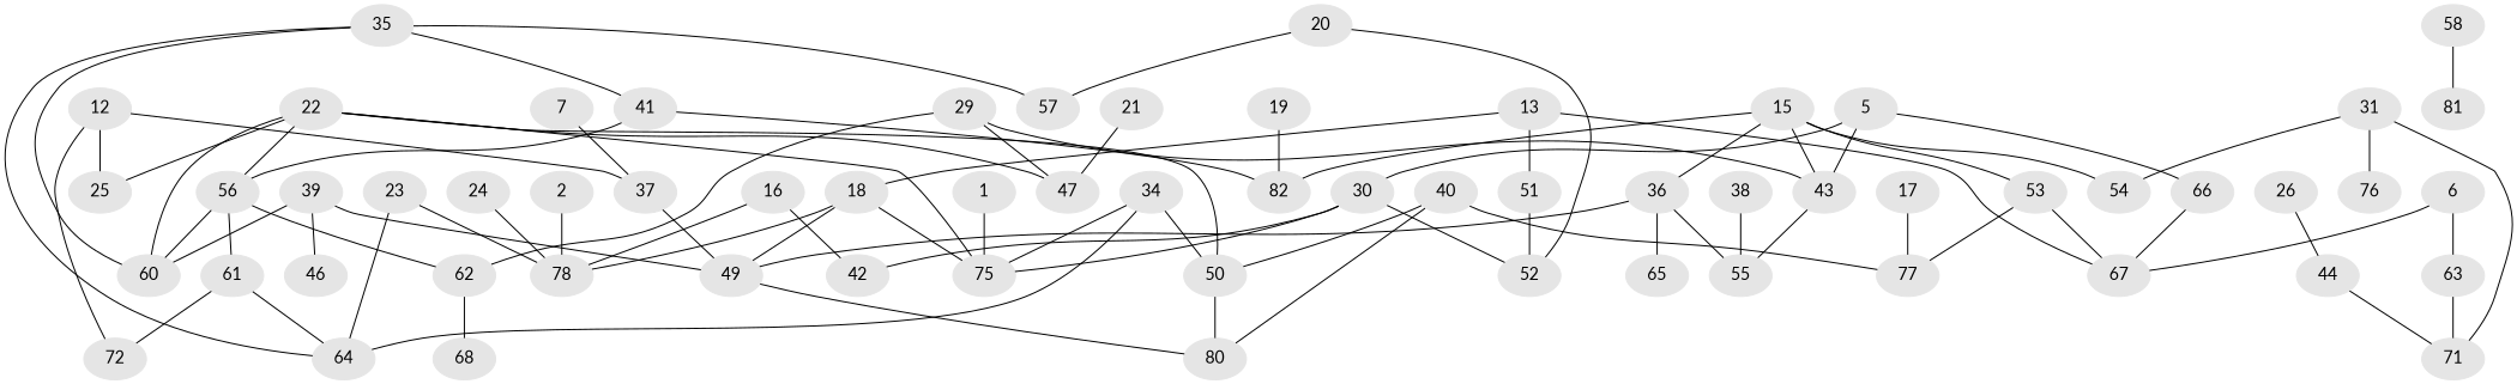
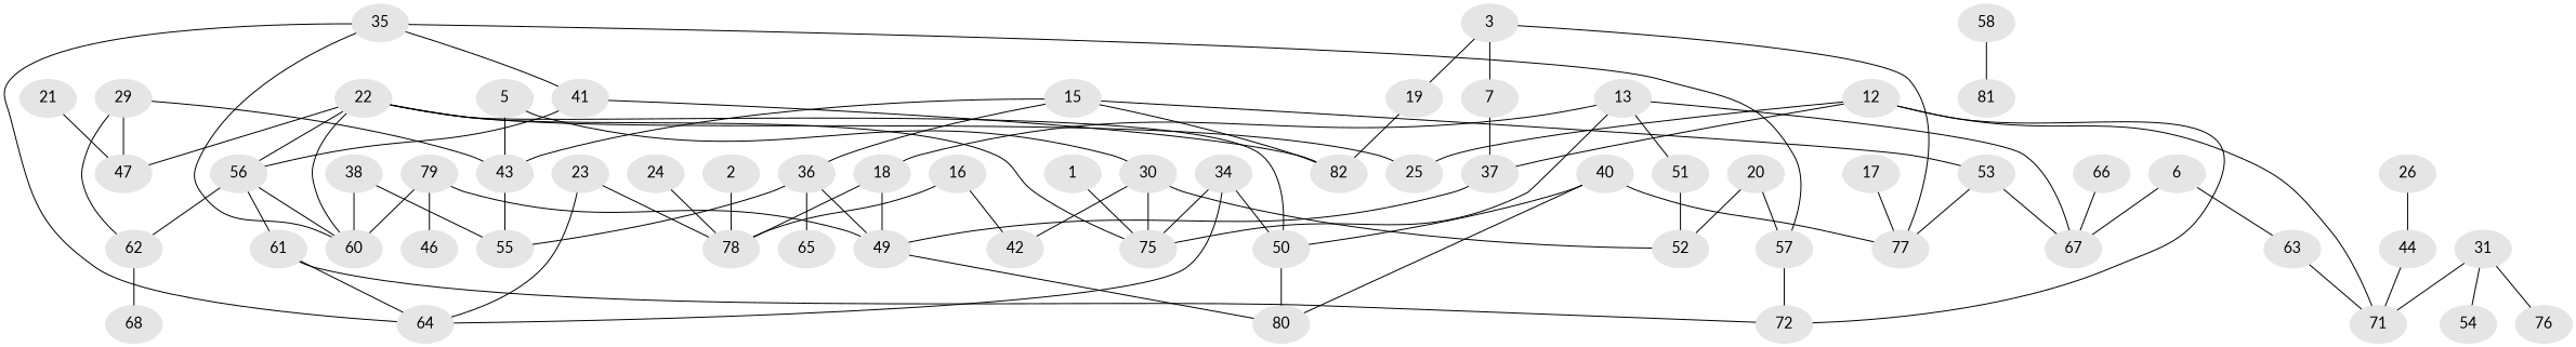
  graph {
    fontname=Lato
    node [color=gray90 fontname=Lato style=filled]
    edge [fontname=Lato weight=1.0]
    1
    75
    2
    78
+   3
    7
    19
    77
    37
    82
    5
    30
    43
    66
    42
    52
    55
    67
    6
    63
    71
    49
    12
    25
    72
    13
    18
    51
    15
    36
    53
    54
    65
    16
    17
    80
    20
    57
    21
    47
    22
    50
    56
    60
    62
    61
    23
    64
    24
    26
    44
    29
    68
    31
    76
    34
    35
    41
    38
-   39
+   39 [label=79]
    46
    40
    58
    81
    1 -- 75
    2 -- 78
+   3 -- 7
+   3 -- 19
+   3 -- 77
    7 -- 37
    19 -- 82
    37 -- 49
    5 -- 30
    5 -- 43
-   5 -- 66
    30 -- 75
    30 -- 42
    30 -- 52
    43 -- 55
    66 -- 67
    6 -- 67
    6 -- 63
    63 -- 71
    49 -- 80
    12 -- 37
+   12 -- 71
    12 -- 25
    12 -- 72
-   18 -- 75
+   13 -- 75
    13 -- 67
    13 -- 18
    13 -- 51
    18 -- 78
    18 -- 49
    51 -- 52
    15 -- 82
    15 -- 43
    15 -- 36
    15 -- 53
-   15 -- 54
    36 -- 55
    36 -- 49
    36 -- 65
    53 -- 77
    53 -- 67
    16 -- 78
    16 -- 42
    17 -- 77
    20 -- 52
    20 -- 57
+   57 -- 72
    21 -- 47
    22 -- 75
    22 -- 25
    22 -- 47
    22 -- 50
    22 -- 56
    22 -- 60
    50 -- 80
    56 -- 60
    56 -- 62
    56 -- 61
    62 -- 68
    61 -- 72
    61 -- 64
    23 -- 78
    23 -- 64
    24 -- 78
    26 -- 44
    44 -- 71
    29 -- 43
    29 -- 47
    29 -- 62
    31 -- 71
    31 -- 54
    31 -- 76
    34 -- 75
    34 -- 50
    34 -- 64
    35 -- 57
    35 -- 60
    35 -- 64
    35 -- 41
    41 -- 82
    41 -- 56
    38 -- 55
+   38 -- 60
    39 -- 49 [weight=2.0]
    39 -- 60
    39 -- 46
    40 -- 77
    40 -- 80
    40 -- 50
    58 -- 81
  }
